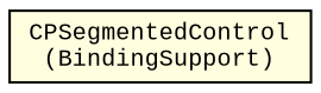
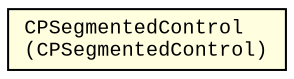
  digraph {
    rankdir=LR
    fontname="Liberation Mono"
-   n1 [color=black fillcolor=lightyellow fontname="Liberation Mono" fontsize=10 height=0.2 label="CPSegmentedControl\l(BindingSupport)" shape=record style=filled width=0.4]
+   n1 [color=black fillcolor=lightyellow fontname="Liberation Mono" fontsize=10 height=0.2 label="CPSegmentedControl\l(CPSegmentedControl)" shape=record style=filled width=0.4]
  }
